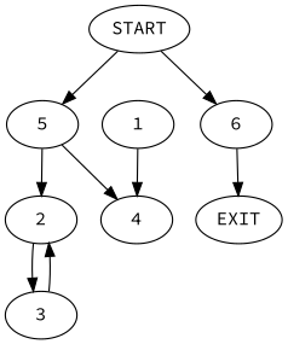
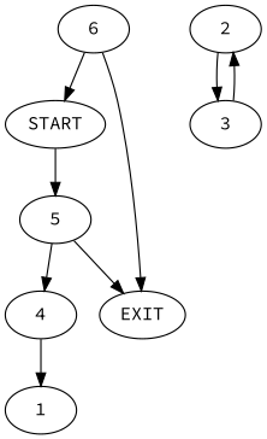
  digraph {
    fontname="Source Code Pro"
    node [fontname="Source Code Pro"]
    edge [fontname="Source Code Pro"]
    n1 [label=START]
    5
    6
    2
    4
    n6 [label=EXIT]
    3
    1
    n1 -> 5
-   n1 -> 6
-   5 -> 2
+   6 -> n1
+   5 -> n6
    5 -> 4
    6 -> n6
    2 -> 3
-   1 -> 4
+   4 -> 1
    3 -> 2
  }
